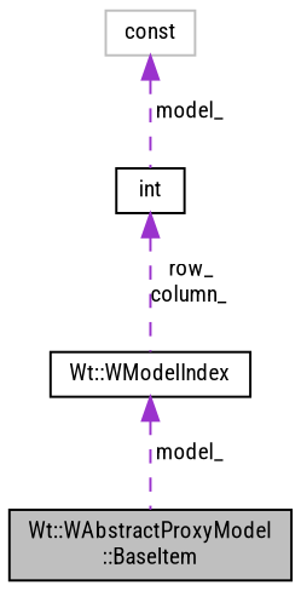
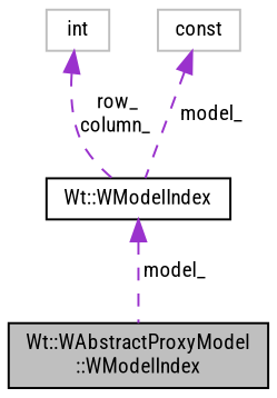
  digraph {
    fontname="Roboto Condensed"
    node [color=black fillcolor=white fontname="Roboto Condensed" fontsize=10 shape=record style=filled]
    edge [color=darkorchid3 dir=back fontname="Roboto Condensed" fontsize=10 labelfontname=Helvetica labelfontsize=10 style=dashed]
-   n1 [fillcolor=grey75 fontcolor=black height=0.2 label="Wt::WAbstractProxyModel\l::BaseItem" width=0.4]
+   n1 [fillcolor=grey75 fontcolor=black height=0.2 label="Wt::WAbstractProxyModel\l::WModelIndex" width=0.4]
    n2 [height=0.2 label="Wt::WModelIndex" width=0.4]
-   n3 [height=0.2 label=int width=0.4]
+   n3 [color=grey75 height=0.2 label=int width=0.4]
    n4 [color=grey75 height=0.2 label=const width=0.4]
    n2 -> n1 [label=" model_"]
    n3 -> n2 [label=" row_\ncolumn_"]
-   n4 -> n3 [label=" model_"]
+   n4 -> n2 [label=" model_"]
  }
